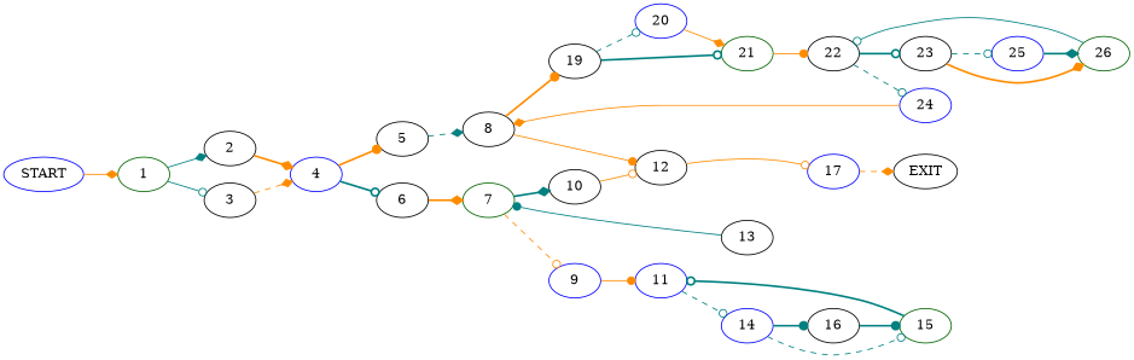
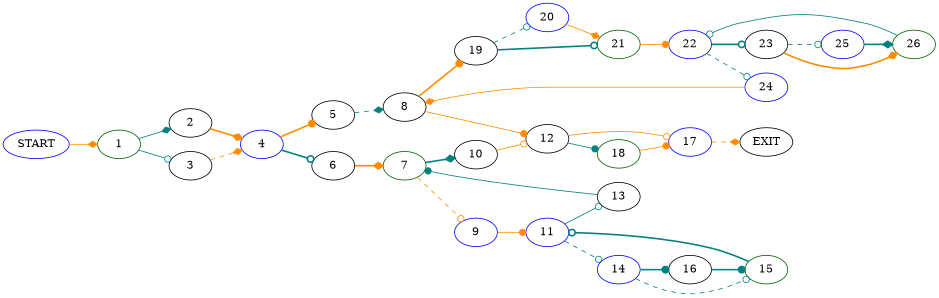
  digraph {
    rankdir=LR
    node [color=black]
    edge [arrowhead=odot color=teal style=solid]
    n1 [color=blue label=START]
    1 [color=darkgreen]
    2
    3
    n5 [label=EXIT]
    4 [color=blue]
    5
    6
    8
    7 [color=darkgreen]
    12
    19
    9 [color=blue]
    10
    11 [color=blue]
    17 [color=blue]
+   18 [color=darkgreen]
    20 [color=blue]
    21 [color=darkgreen]
    13
    14 [color=blue]
    15 [color=darkgreen]
    16
-   22
+   22 [color=blue]
    23
    24 [color=blue]
    25 [color=blue]
    26 [color=darkgreen]
    n1 -> 1 [arrowhead=diamond color=darkorange]
    1 -> 2 [arrowhead=diamond]
    1 -> 3
    2 -> 4 [arrowhead=diamond color=darkorange style=bold]
    3 -> 4 [arrowhead=diamond color=darkorange style=dashed]
    4 -> 5 [arrowhead=dot color=darkorange style=bold]
    4 -> 6 [style=bold]
    5 -> 8 [arrowhead=diamond style=dashed]
    6 -> 7 [arrowhead=diamond color=darkorange style=bold]
    8 -> 12 [arrowhead=dot color=darkorange]
    8 -> 19 [arrowhead=dot color=darkorange style=bold]
    7 -> 9 [color=darkorange style=dashed]
    7 -> 10 [arrowhead=diamond style=bold]
    12 -> 17 [color=darkorange]
+   12 -> 18 [arrowhead=dot]
    19 -> 20 [style=dashed]
    19 -> 21 [style=bold]
    9 -> 11 [arrowhead=dot color=darkorange]
    10 -> 12 [color=darkorange]
+   11 -> 13
    11 -> 14 [style=dashed]
    17 -> n5 [arrowhead=diamond color=darkorange style=dashed]
+   18 -> 17 [arrowhead=dot color=darkorange]
    20 -> 21 [arrowhead=diamond color=darkorange]
    21 -> 22 [arrowhead=dot color=darkorange]
    13 -> 7 [arrowhead=dot]
    14 -> 15 [style=dashed]
    14 -> 16 [arrowhead=dot style=bold]
    15 -> 11 [style=bold]
    16 -> 15 [arrowhead=dot style=bold]
    22 -> 23 [style=bold]
    22 -> 24 [style=dashed]
    23 -> 25 [style=dashed]
    23 -> 26 [arrowhead=diamond color=darkorange style=bold]
    24 -> 8 [arrowhead=diamond color=darkorange]
    25 -> 26 [arrowhead=diamond style=bold]
    26 -> 22
  }
